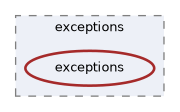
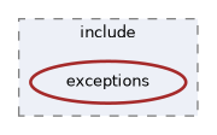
  digraph {
    compound=true
    n1 [color=brown fillcolor="#edf0f7" fontname=Helvetica fontsize=10 height=0.2 label=exceptions shape=ellipse style="filled,bold" width=0.4]
    subgraph cluster_1 {
      bgcolor="#edf0f7"
      fontname=Helvetica
      fontsize=10
-     label=exceptions
+     label=include
      pencolor=grey50
      style="filled,dashed"
      n1
    }
  }
